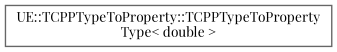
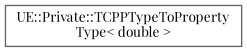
  digraph {
    rankdir=LR
    fontname="Playfair Display"
-   n1 [color=grey40 fillcolor=white fontname="Playfair Display" fontsize=10 height=0.2 label="UE::TCPPTypeToProperty::TCPPTypeToProperty\lType\< double \>" shape=box style=filled width=0.4]
+   n1 [color=grey40 fillcolor=white fontname="Playfair Display" fontsize=10 height=0.2 label="UE::Private::TCPPTypeToProperty\lType\< double \>" shape=box style=filled width=0.4]
  }
